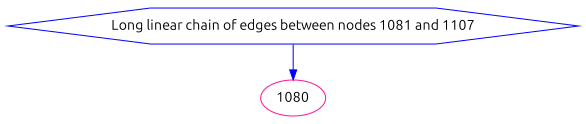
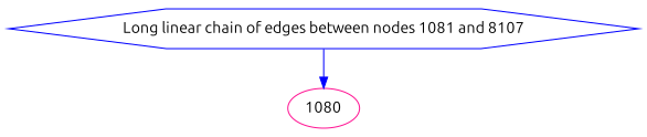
  digraph {
    fontname=Ubuntu
    node [fontname=Ubuntu]
-   n1 [fillcolor=white label="Long linear chain of edges between nodes 1081 and 1107" penwidth=1 shape=hexagon style="filled,bold" color=blue]
+   n1 [fillcolor=white label="Long linear chain of edges between nodes 1081 and 8107" penwidth=1 shape=hexagon style="filled,bold" color=blue]
    1080 [color=deeppink shape=ellipse]
    n1 -> 1080 [color=blue style=solid fontname=Ubuntu]
  }
